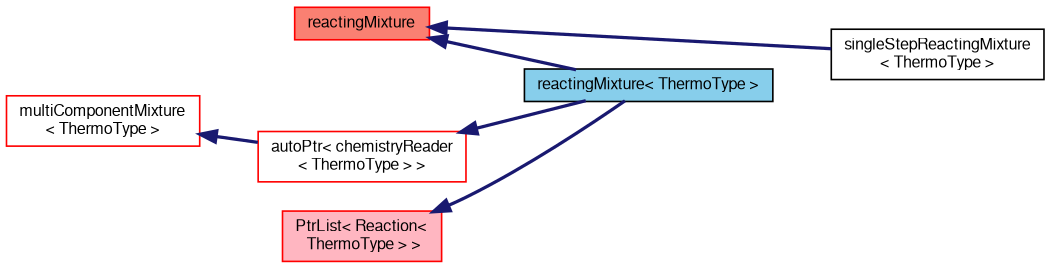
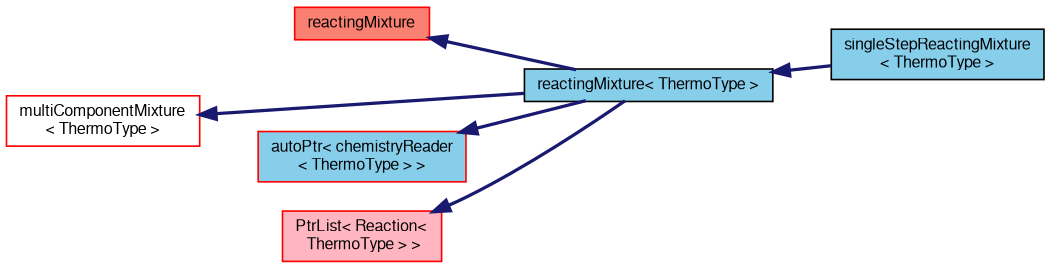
  digraph {
    rankdir=LR
    node [color=red fillcolor=skyblue fontname=FreeSans fontsize=10 shape=record style=filled]
    edge [color=midnightblue dir=back fontname=FreeSans fontsize=10 labelfontname=FreeSans labelfontsize=10 style=bold]
    n1 [color=black fontcolor=black height=0.2 label="reactingMixture\< ThermoType \>" width=0.4]
-   n2 [color=black fillcolor=white height=0.2 label="singleStepReactingMixture\l\< ThermoType \>" width=0.4]
+   n2 [color=black height=0.2 label="singleStepReactingMixture\l\< ThermoType \>" width=0.4]
    n3 [fillcolor=salmon height=0.2 label=reactingMixture width=0.4]
-   n4 [fillcolor=white height=0.2 label="autoPtr\< chemistryReader\l\< ThermoType \> \>" width=0.4]
+   n4 [height=0.2 label="autoPtr\< chemistryReader\l\< ThermoType \> \>" width=0.4]
    n5 [fillcolor=white height=0.2 label="multiComponentMixture\l\< ThermoType \>" width=0.4]
    n6 [fillcolor=lightpink height=0.2 label="PtrList\< Reaction\<\l ThermoType \> \>" width=0.4]
-   n3 -> n2
+   n1 -> n2
    n3 -> n1
    n4 -> n1
-   n5 -> n4
+   n5 -> n1
    n6 -> n1
  }
